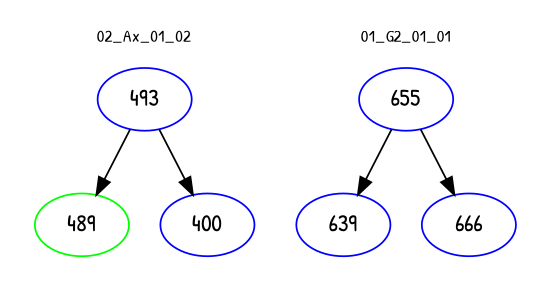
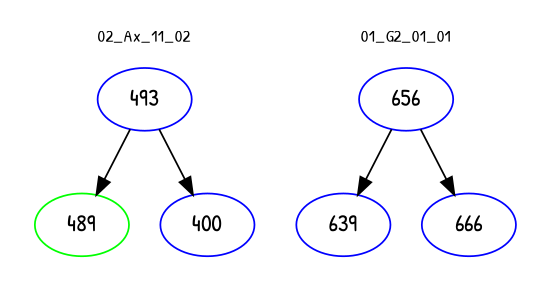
  digraph {
    fontname="Patrick Hand"
    node [color=blue fontname="Patrick Hand"]
    edge [color=black fontname="Patrick Hand"]
    n1 [label=493]
    n2 [color=green label=489]
    n3 [label=400]
-   n4 [label=655]
+   n4 [label=656]
    n5 [label=639]
    n6 [label=666]
    subgraph cluster_1 {
      color=white
      fontsize=10
-     label="02_Ax_01_02"
+     label="02_Ax_11_02"
      n1
      n2
      n3
    }
    subgraph cluster_2 {
      color=white
      fontsize=10
      label="01_G2_01_01"
      n4
      n5
      n6
    }
    n1 -> n2
    n1 -> n3
    n4 -> n5
    n4 -> n6
  }
